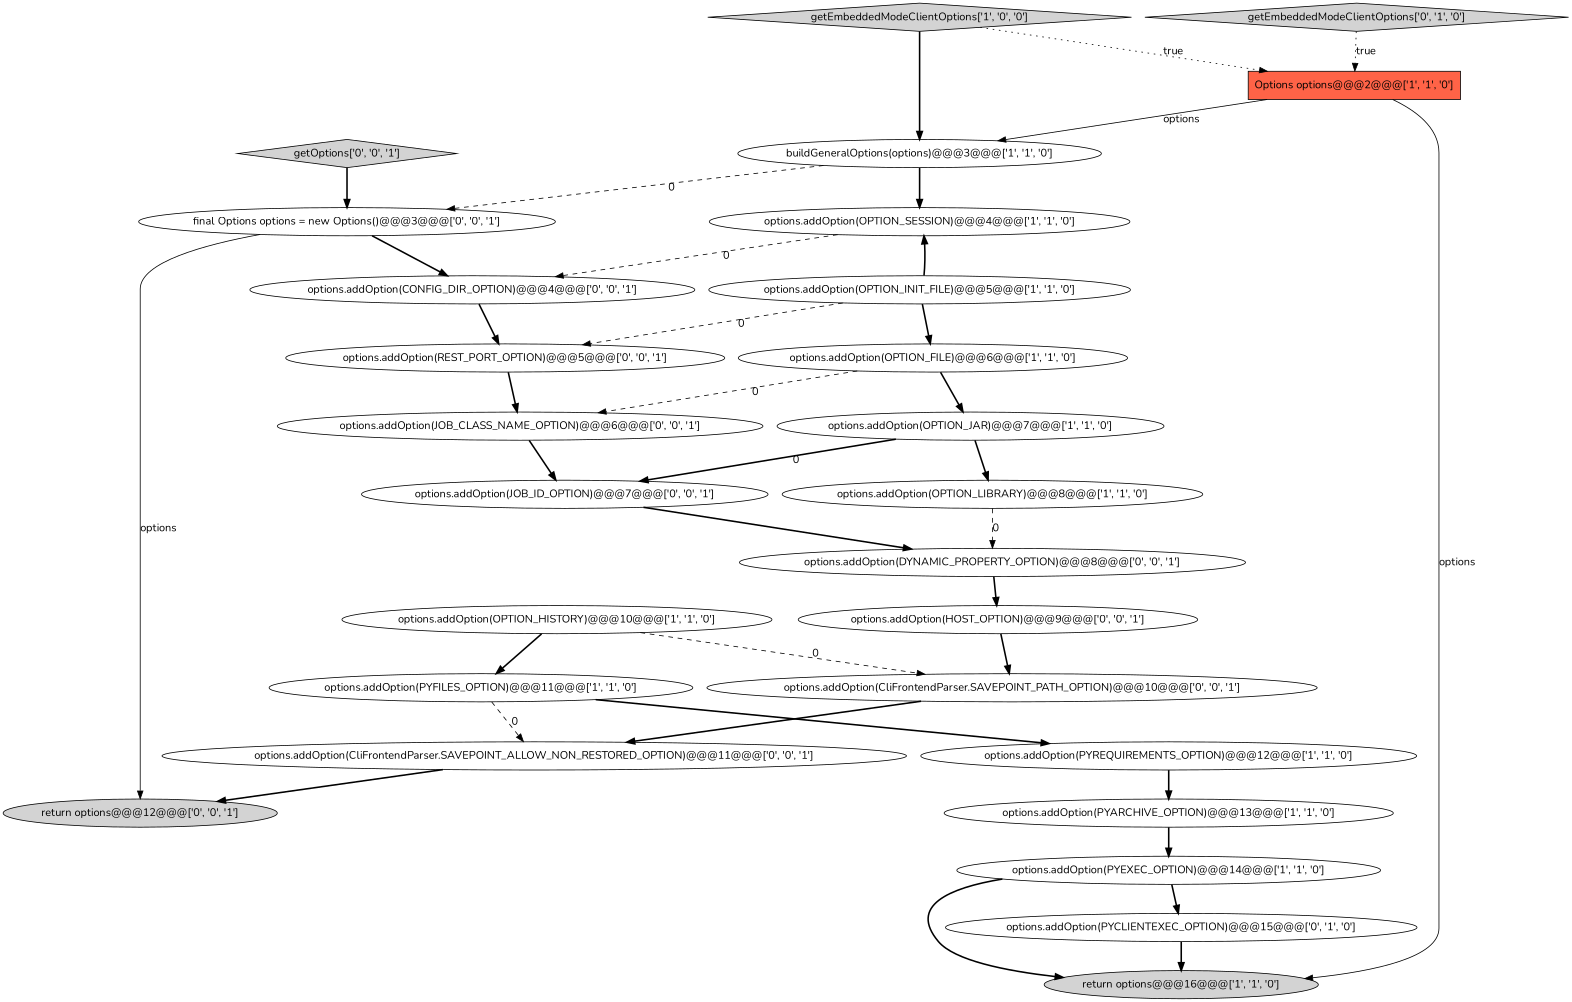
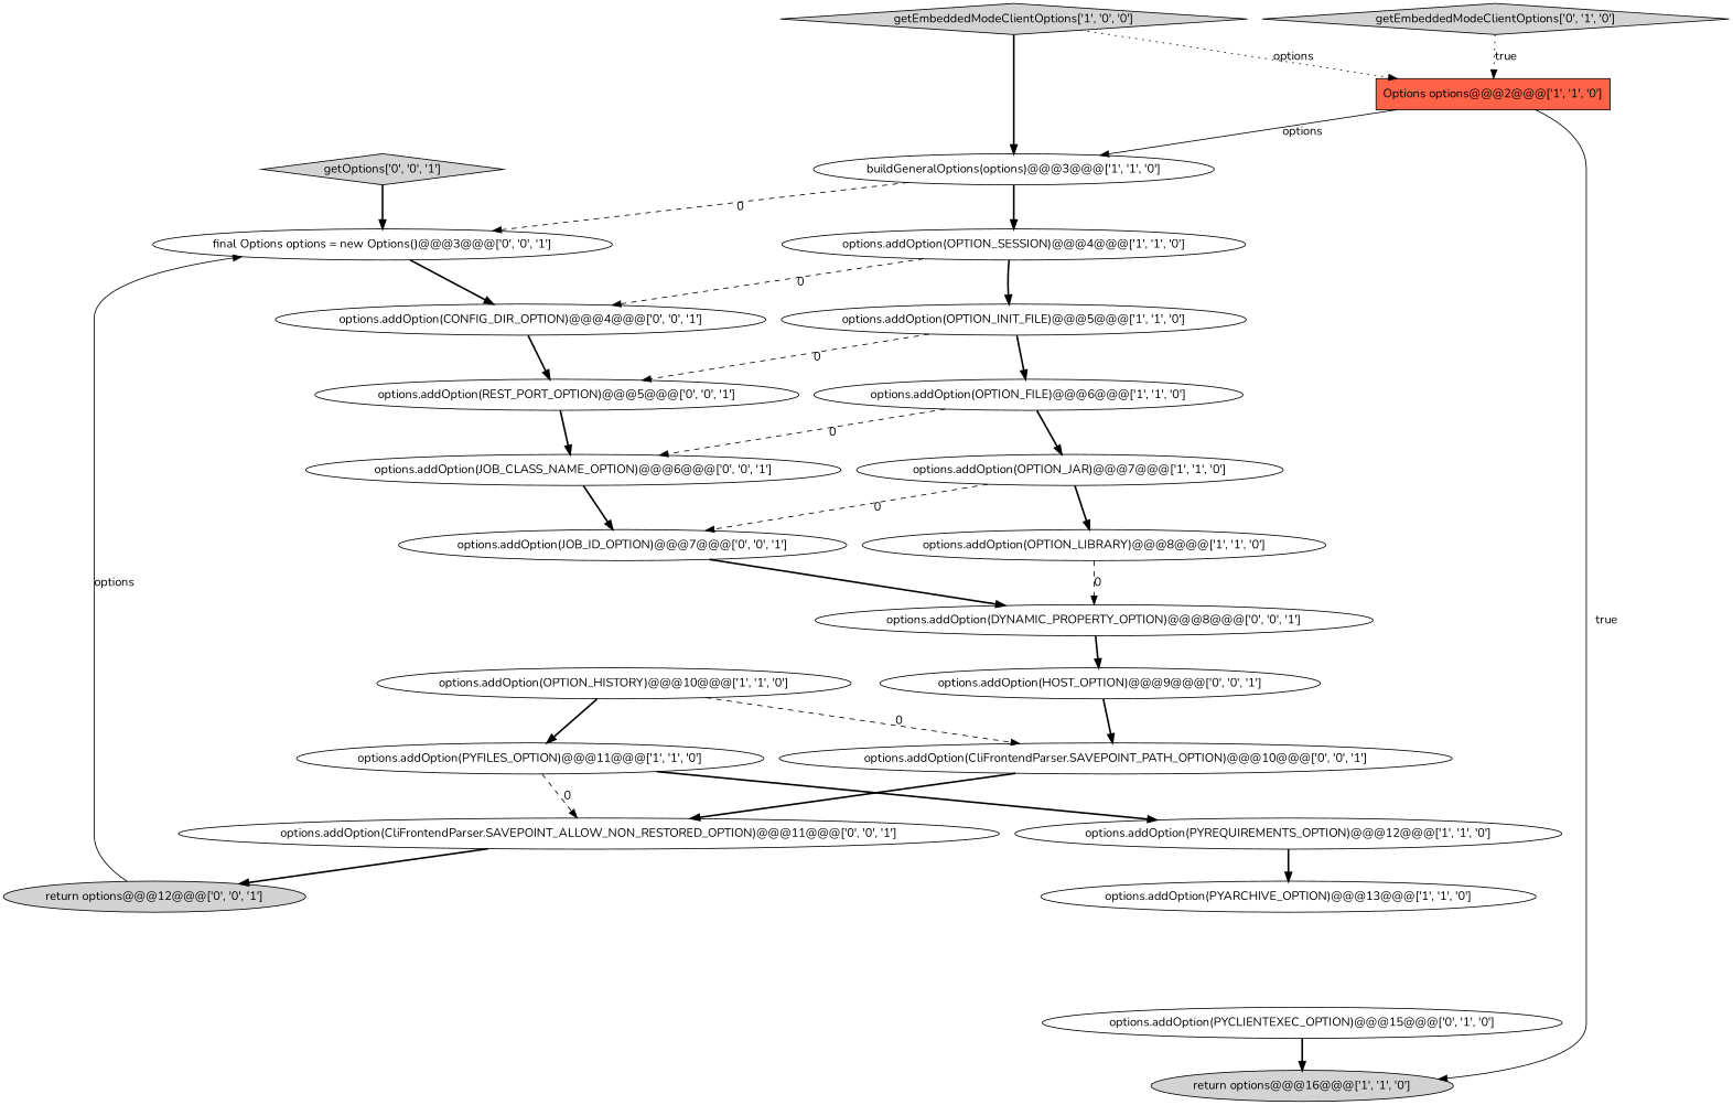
  digraph {
    fontname=Nunito
    node [fillcolor=white fontname=Nunito shape=ellipse style=filled]
    edge [fontname=Nunito style=bold]
    n1 [label="options.addOption(PYREQUIREMENTS_OPTION)@@@12@@@['1', '1', '0']"]
    n2 [label="options.addOption(PYARCHIVE_OPTION)@@@13@@@['1', '1', '0']"]
-   n3 [label="options.addOption(PYEXEC_OPTION)@@@14@@@['1', '1', '0']"]
    n4 [label="options.addOption(PYFILES_OPTION)@@@11@@@['1', '1', '0']"]
    n5 [label="options.addOption(CliFrontendParser.SAVEPOINT_ALLOW_NON_RESTORED_OPTION)@@@11@@@['0', '0', '1']"]
    n6 [fillcolor=lightgray label="return options@@@12@@@['0', '0', '1']"]
    n7 [label="options.addOption(PYCLIENTEXEC_OPTION)@@@15@@@['0', '1', '0']"]
    n8 [fillcolor=lightgray label="return options@@@16@@@['1', '1', '0']"]
    n9 [label="options.addOption(OPTION_INIT_FILE)@@@5@@@['1', '1', '0']"]
    n10 [label="options.addOption(OPTION_FILE)@@@6@@@['1', '1', '0']"]
    n11 [label="options.addOption(REST_PORT_OPTION)@@@5@@@['0', '0', '1']"]
    n12 [label="options.addOption(JOB_CLASS_NAME_OPTION)@@@6@@@['0', '0', '1']"]
    n13 [label="options.addOption(OPTION_JAR)@@@7@@@['1', '1', '0']"]
    n14 [label="final Options options = new Options()@@@3@@@['0', '0', '1']"]
    n15 [label="options.addOption(CONFIG_DIR_OPTION)@@@4@@@['0', '0', '1']"]
    n16 [label="options.addOption(JOB_ID_OPTION)@@@7@@@['0', '0', '1']"]
    n17 [label="options.addOption(OPTION_LIBRARY)@@@8@@@['1', '1', '0']"]
    n18 [label="options.addOption(DYNAMIC_PROPERTY_OPTION)@@@8@@@['0', '0', '1']"]
    n19 [label="options.addOption(HOST_OPTION)@@@9@@@['0', '0', '1']"]
    n20 [label="options.addOption(CliFrontendParser.SAVEPOINT_PATH_OPTION)@@@10@@@['0', '0', '1']"]
    n21 [fillcolor=lightgray label="getEmbeddedModeClientOptions['1', '0', '0']" shape=diamond]
    n22 [label="buildGeneralOptions(options)@@@3@@@['1', '1', '0']"]
    n23 [fillcolor=tomato label="Options options@@@2@@@['1', '1', '0']" shape=box]
    n24 [label="options.addOption(OPTION_SESSION)@@@4@@@['1', '1', '0']"]
    n25 [fillcolor=lightgray label="getOptions['0', '0', '1']" shape=diamond]
    n26 [label="options.addOption(OPTION_HISTORY)@@@10@@@['1', '1', '0']"]
    n27 [fillcolor=lightgray label="getEmbeddedModeClientOptions['0', '1', '0']" shape=diamond]
    n1 -> n2
-   n2 -> n3
-   n3 -> n7
-   n3 -> n8
    n4 -> n1
    n4 -> n5 [label=0 style=dashed]
    n5 -> n6
    n7 -> n8
    n9 -> n10
    n9 -> n11 [label=0 style=dashed]
    n10 -> n12 [label=0 style=dashed]
    n10 -> n13
    n11 -> n12
    n12 -> n16
-   n13 -> n16 [label=0]
+   n13 -> n16 [label=0 style=dashed]
    n13 -> n17
-   n14 -> n6 [label=options style=solid]
+   n6 -> n14 [label=options style=solid]
    n14 -> n15
    n15 -> n11
    n16 -> n18
    n17 -> n18 [label=0 style=dashed]
    n18 -> n19
    n19 -> n20
    n20 -> n5
    n21 -> n22
-   n21 -> n23 [label=true style=dotted]
+   n21 -> n23 [label=options style=dotted]
    n22 -> n14 [label=0 style=dashed]
    n22 -> n24
-   n23 -> n8 [label=options style=solid]
+   n23 -> n8 [label=true style=solid]
    n23 -> n22 [label=options style=solid]
-   n9 -> n24
+   n24 -> n9
    n24 -> n15 [label=0 style=dashed]
    n25 -> n14
    n26 -> n4
    n26 -> n20 [label=0 style=dashed]
    n27 -> n23 [label=true style=dotted]
  }
